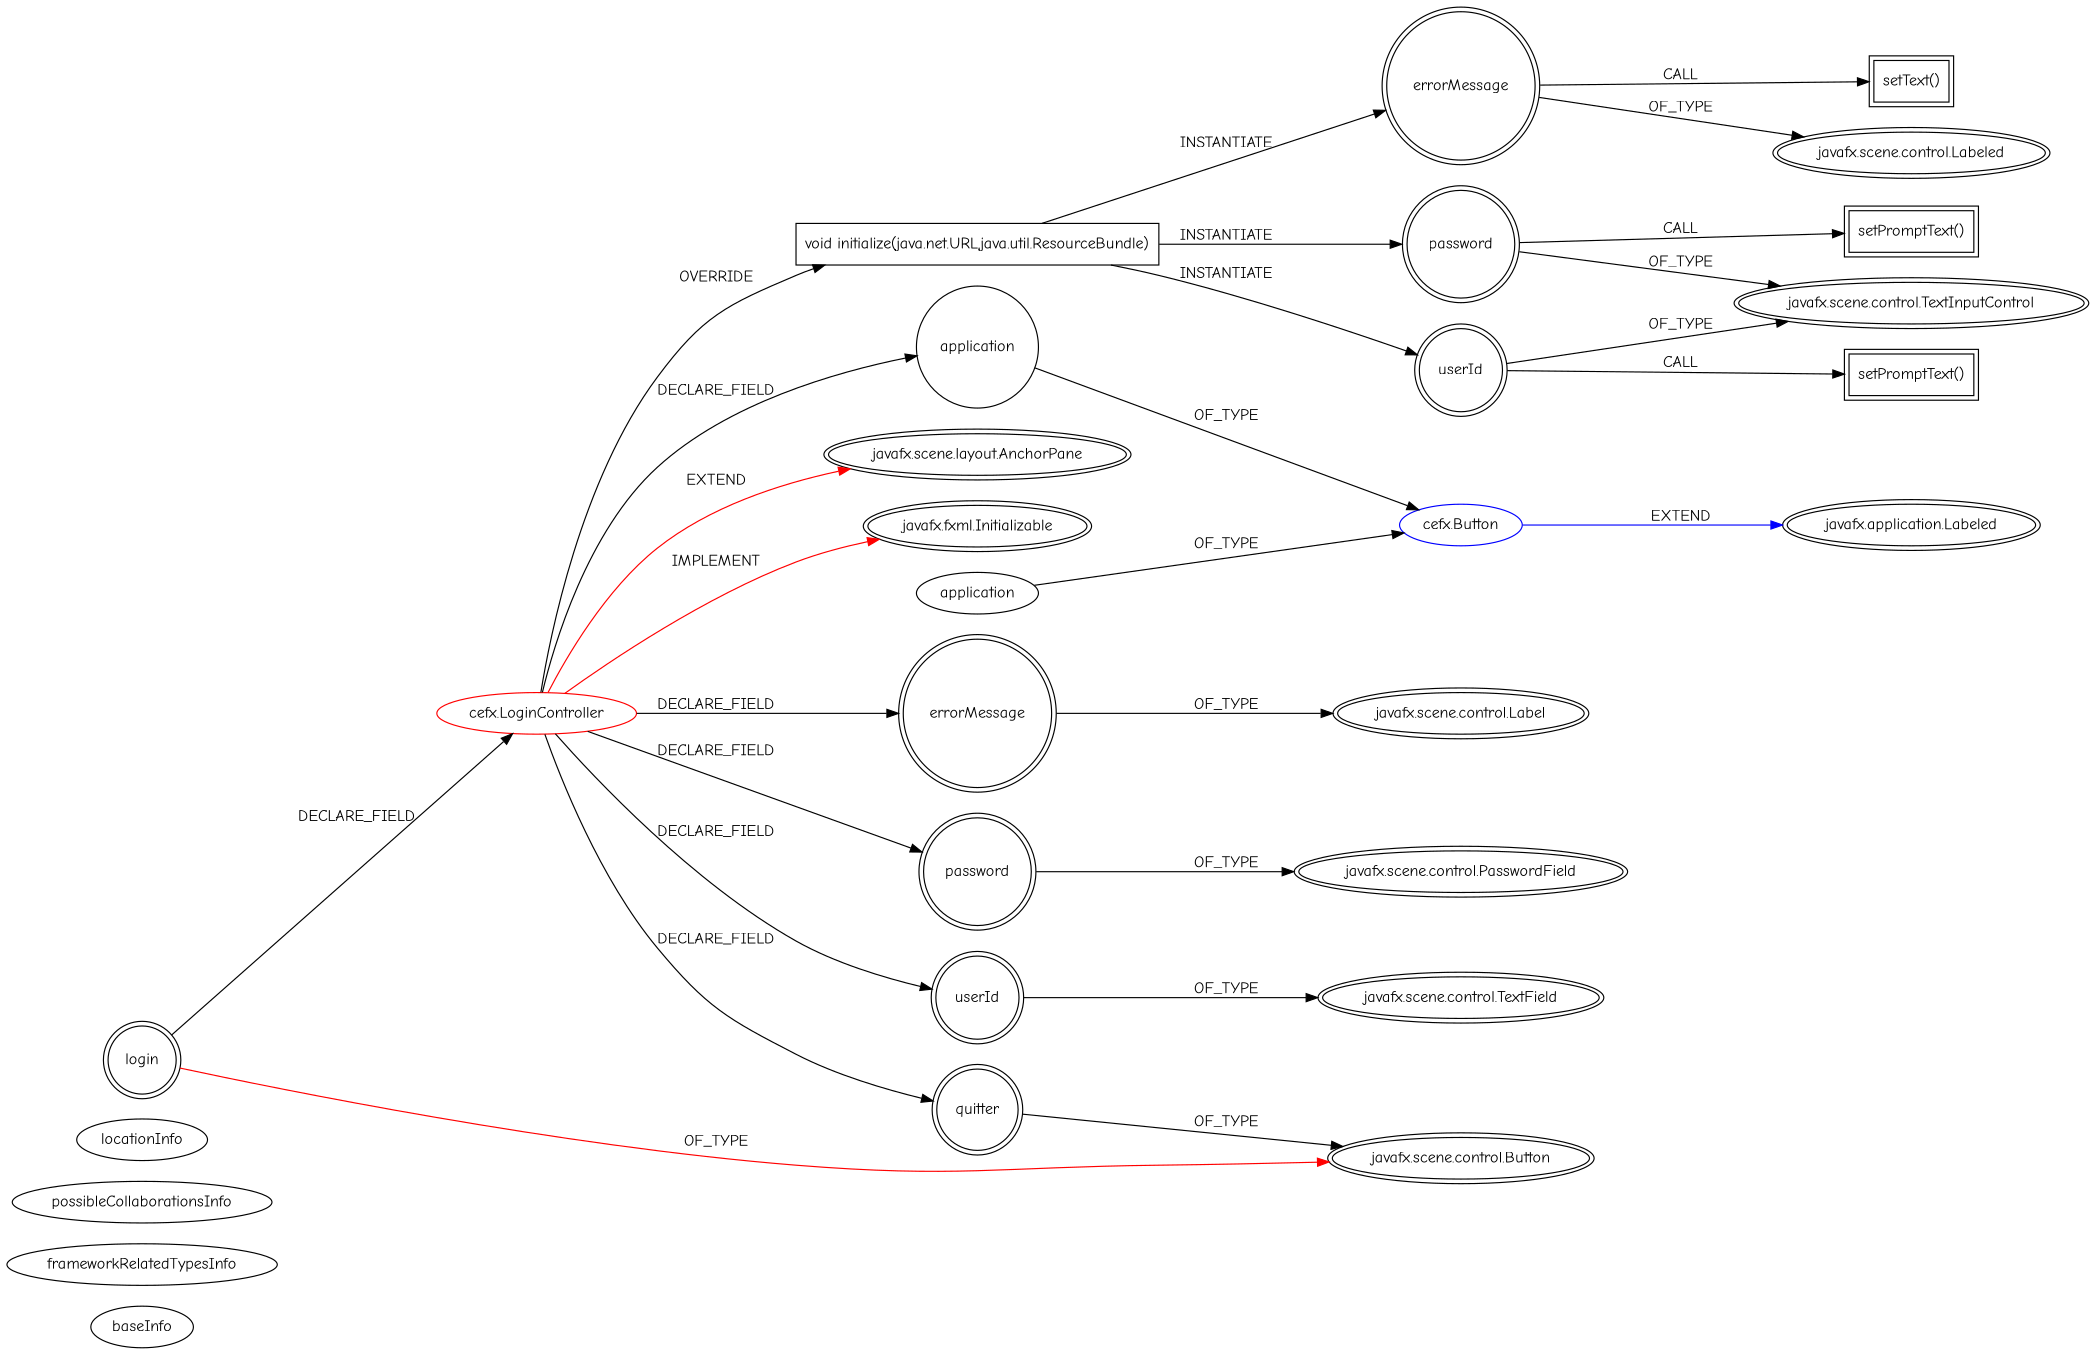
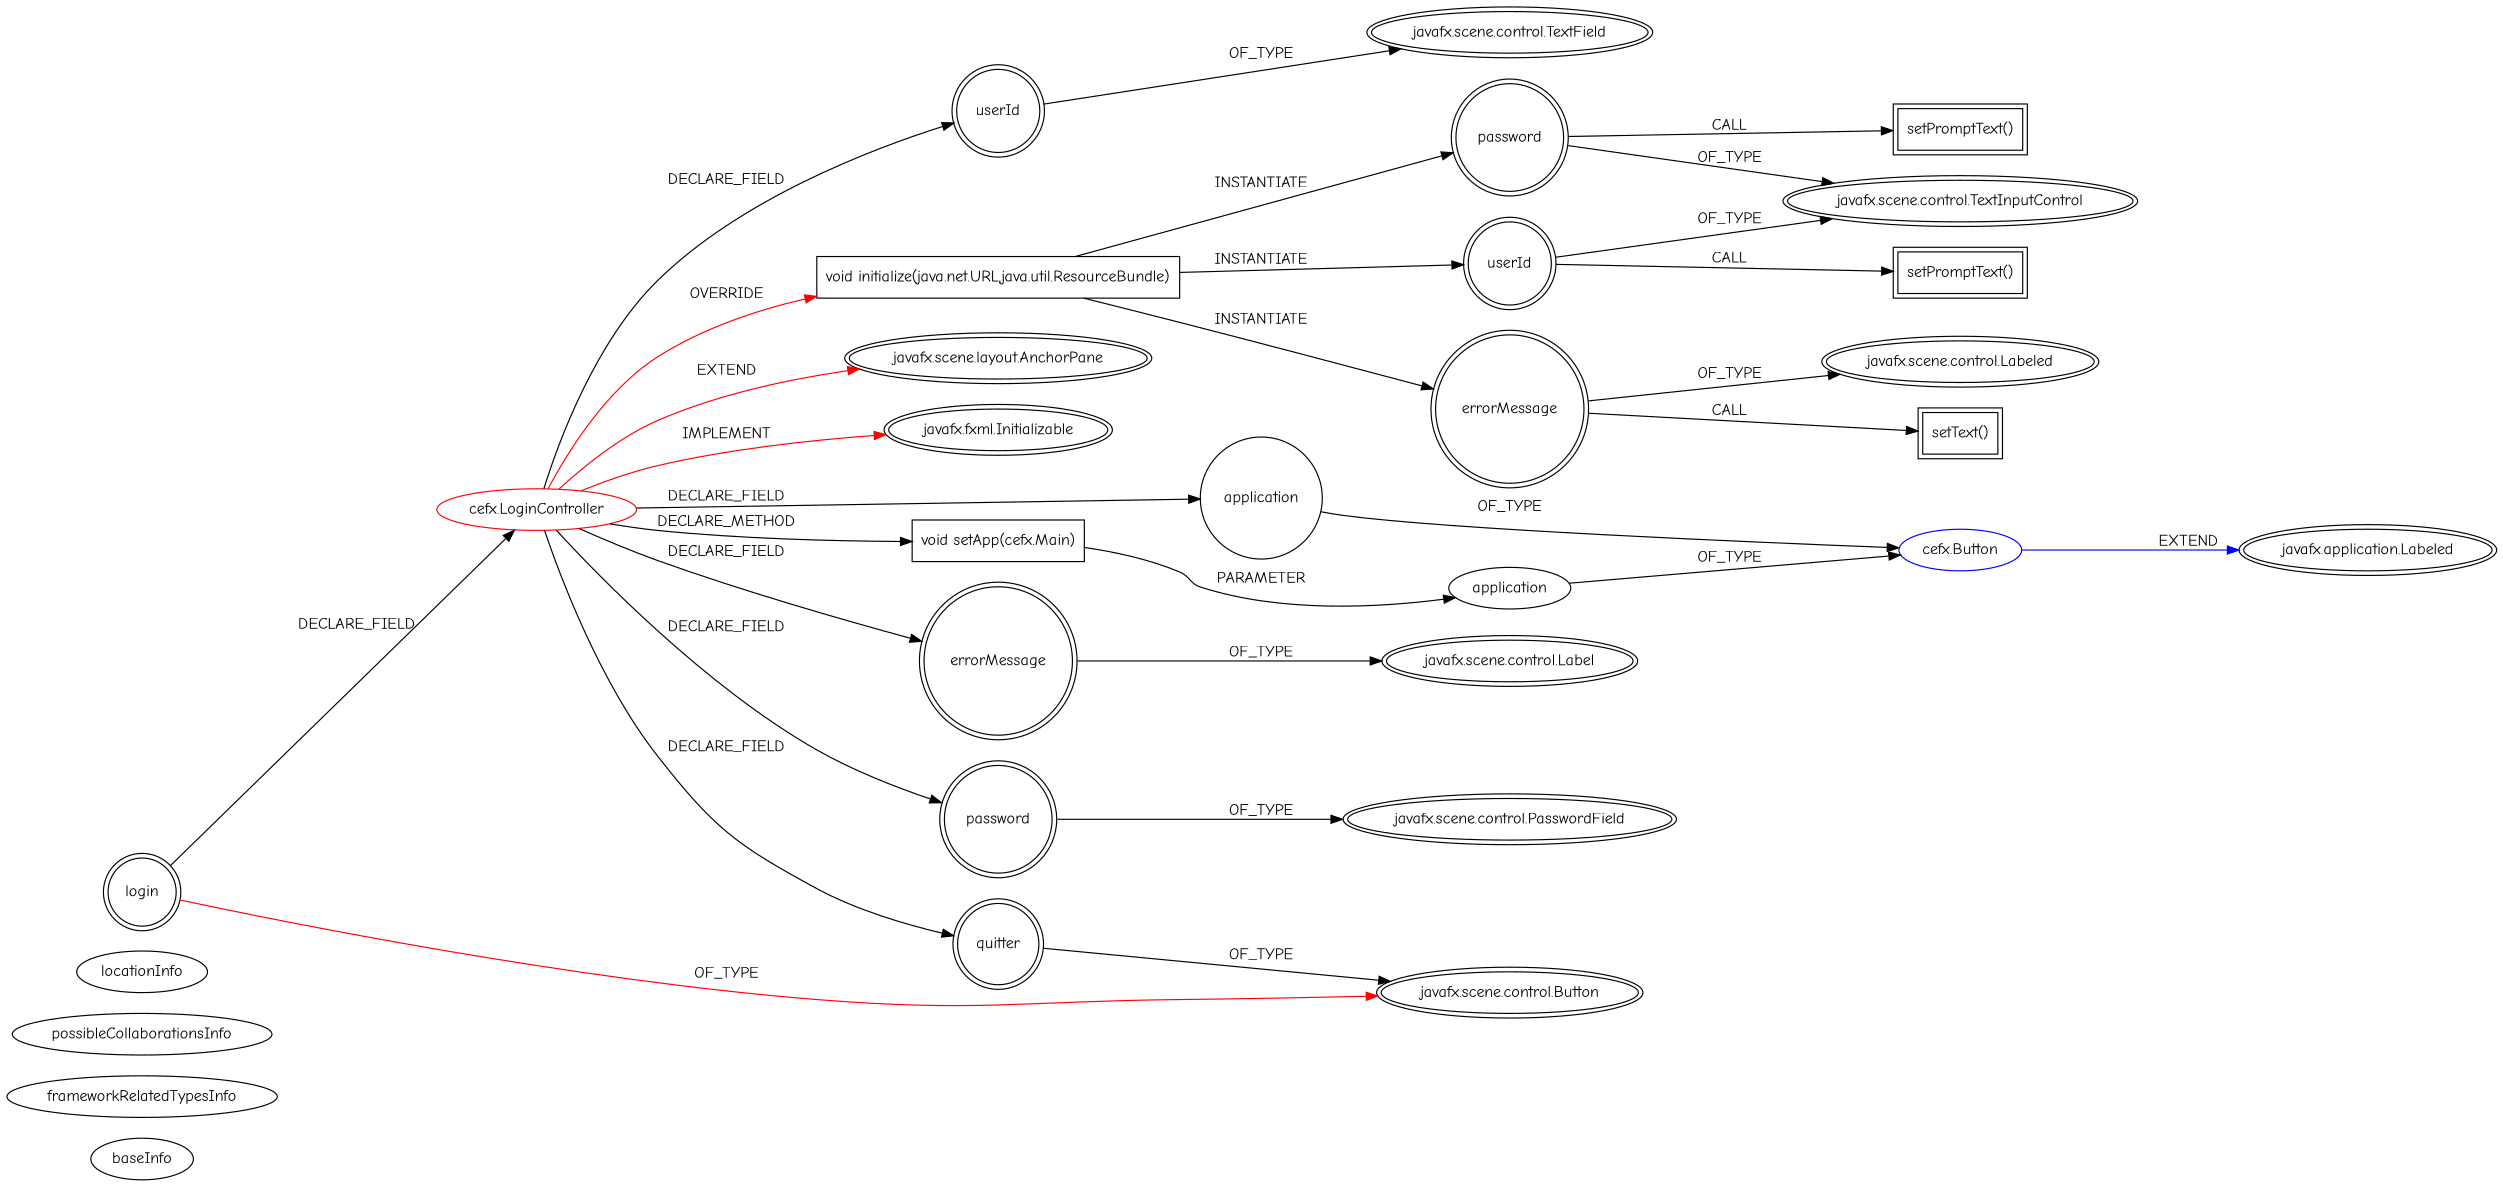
  digraph {
    fontname="Comic Neue"
    rankdir=LR
    node [fontname="Comic Neue" isFrameworkType=true vertexType=FRAMEWORK_CLASS_TYPE peripheries=2]
    edge [fontname="Comic Neue"]
    baseInfo [category=extension_graph graphId=2051 isAnonymous=false possibleRelation=true isFrameworkType="" vertexType="" peripheries=""]
    frameworkRelatedTypesInfo [0="javafx.scene.layout.AnchorPane" 1="javafx.fxml.Initializable" isFrameworkType="" vertexType="" peripheries=""]
    possibleCollaborationsInfo [0="2051~CLIENT_METHOD_DECLARATION-PARAMETER_DECLARATION-FIELD_DECLARATION-~javafx.scene.layout.AnchorPane javafx.fxml.Initializable ~javafx.application.Application ~false~false" isFrameworkType="" vertexType="" peripheries=""]
    locationInfo [contextSignature=LoginController filePath="/bianconejo-CEFX/CEFX-master/src/cefx/LoginController.java" graphId=2051 projectName="bianconejo-CEFX" isFrameworkType="" vertexType="" peripheries=""]
    n5 [color=red isFrameworkType=false label="cefx.LoginController" vertexType=ROOT_CLIENT_CLASS_DECLARATION peripheries=""]
    n6 [label="javafx.scene.layout.AnchorPane"]
    n7 [label="javafx.fxml.Initializable" vertexType=FRAMEWORK_INTERFACE_TYPE]
    n8 [isFrameworkType=false label=application shape=circle vertexType=FIELD_DECLARATION peripheries=""]
    n9 [label=errorMessage shape=circle vertexType=FIELD_DECLARATION]
    n10 [label=password shape=circle vertexType=FIELD_DECLARATION]
    n11 [label=quitter shape=circle vertexType=FIELD_DECLARATION]
    n12 [label=userId shape=circle vertexType=FIELD_DECLARATION]
    n13 [isFrameworkType=false label="void initialize(java.net.URL,java.util.ResourceBundle)" shape=box vertexType=OVERRIDING_METHOD_DECLARATION peripheries=""]
+   n14 [isFrameworkType=false label="void setApp(cefx.Main)" shape=box vertexType=CLIENT_METHOD_DECLARATION peripheries=""]
    n15 [color=blue isFrameworkType=false label="cefx.Button" vertexType=REFERENCE_CLIENT_CLASS_DECLARATION peripheries=""]
    n16 [label="javafx.scene.control.Label"]
    n17 [label=login shape=circle vertexType=FIELD_DECLARATION]
    n18 [label="javafx.scene.control.Button"]
    n19 [label="javafx.scene.control.PasswordField"]
    n20 [label="javafx.scene.control.TextField"]
    n21 [label=errorMessage shape=circle vertexType=VARIABLE_EXPRESION]
    n22 [label=userId shape=circle vertexType=VARIABLE_EXPRESION]
    n23 [label=password shape=circle vertexType=VARIABLE_EXPRESION]
    n24 [isFrameworkType=false label=application vertexType=PARAMETER_DECLARATION peripheries=""]
    n25 [label="javafx.application.Labeled"]
    n26 [label="javafx.scene.control.Labeled"]
    n27 [label="setText()" shape=box vertexType=INSIDE_CALL]
    n28 [label="javafx.scene.control.TextInputControl"]
    n29 [label="setPromptText()" shape=box vertexType=INSIDE_CALL]
    n30 [label="setPromptText()" shape=box vertexType=INSIDE_CALL]
    n5 -> n6 [color=red label=EXTEND]
    n5 -> n7 [color=red label=IMPLEMENT]
    n5 -> n8 [label=DECLARE_FIELD]
    n5 -> n9 [label=DECLARE_FIELD]
    n5 -> n10 [label=DECLARE_FIELD]
    n5 -> n11 [label=DECLARE_FIELD]
    n5 -> n12 [label=DECLARE_FIELD]
-   n5 -> n13 [label=OVERRIDE]
+   n5 -> n13 [label=OVERRIDE color=red]
+   n5 -> n14 [label=DECLARE_METHOD]
    n8 -> n15 [label=OF_TYPE]
    n9 -> n16 [label=OF_TYPE]
    n10 -> n19 [label=OF_TYPE]
    n11 -> n18 [label=OF_TYPE]
    n12 -> n20 [label=OF_TYPE]
    n13 -> n21 [label=INSTANTIATE]
    n13 -> n22 [label=INSTANTIATE]
    n13 -> n23 [label=INSTANTIATE]
+   n14 -> n24 [label=PARAMETER]
    n15 -> n25 [color=blue label=EXTEND]
    n17 -> n5 [label=DECLARE_FIELD]
    n17 -> n18 [color=red label=OF_TYPE]
    n21 -> n26 [label=OF_TYPE]
    n21 -> n27 [label=CALL]
    n22 -> n28 [label=OF_TYPE]
    n22 -> n29 [label=CALL]
    n23 -> n28 [label=OF_TYPE]
    n23 -> n30 [label=CALL]
    n24 -> n15 [label=OF_TYPE]
  }
